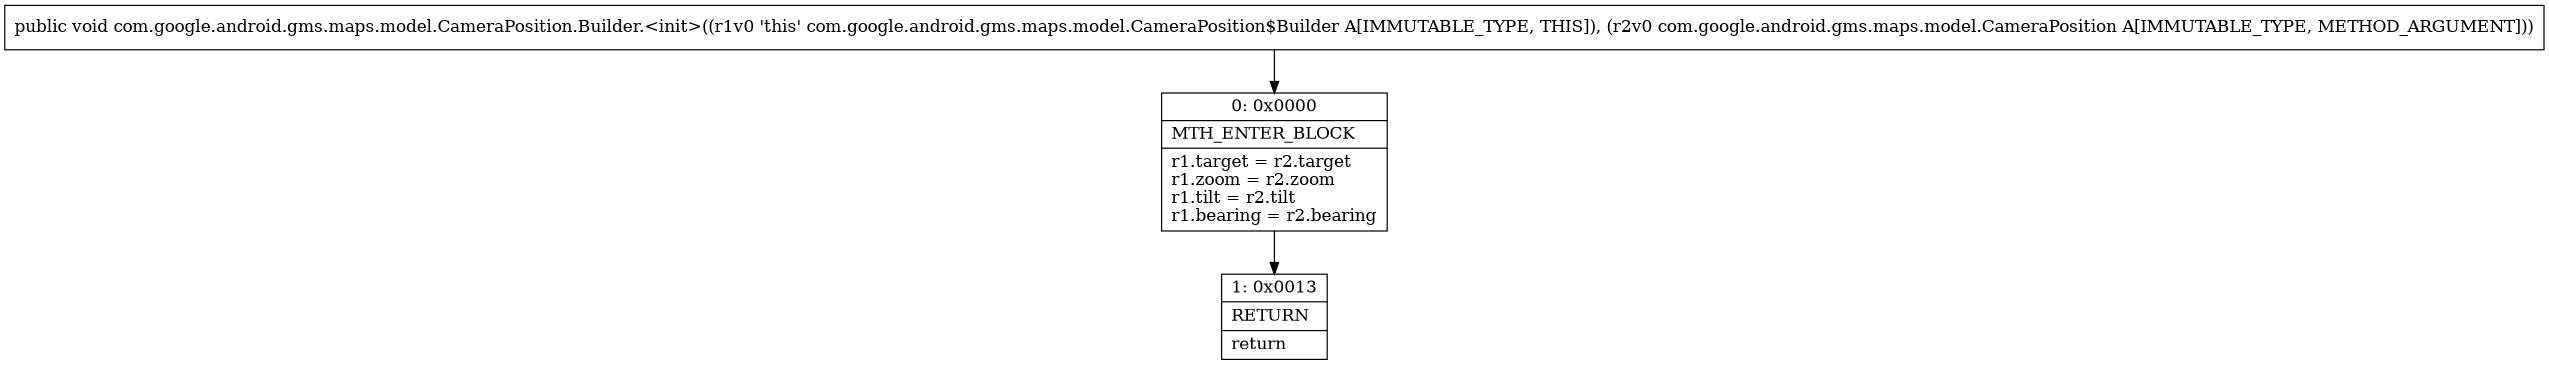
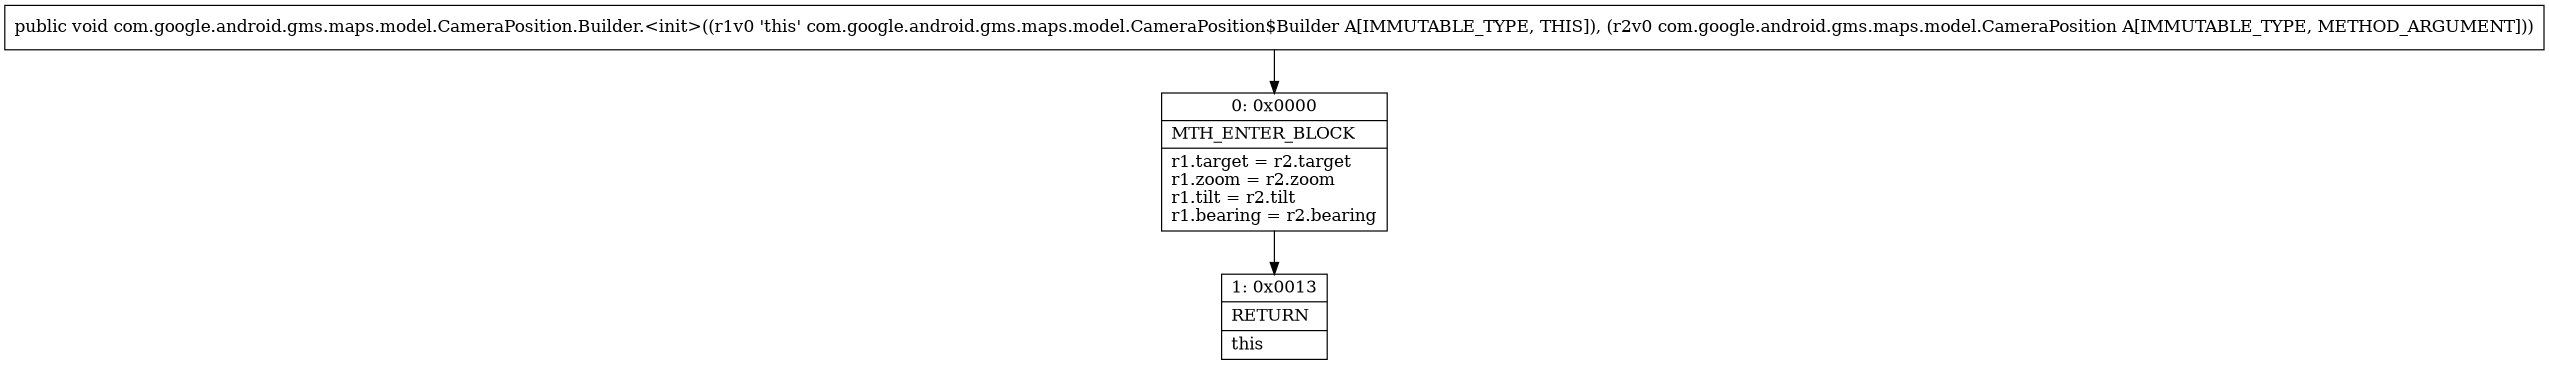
  digraph {
    node [shape=record]
    n1 [label="{0\:\ 0x0000|MTH_ENTER_BLOCK\l|r1.target = r2.target\lr1.zoom = r2.zoom\lr1.tilt = r2.tilt\lr1.bearing = r2.bearing\l}"]
-   n2 [label="{1\:\ 0x0013|RETURN\l|return\l}"]
+   n2 [label="{1\:\ 0x0013|RETURN\l|this\l}"]
    n3 [label="{public void com.google.android.gms.maps.model.CameraPosition.Builder.\<init\>((r1v0 'this' com.google.android.gms.maps.model.CameraPosition$Builder A[IMMUTABLE_TYPE, THIS]), (r2v0 com.google.android.gms.maps.model.CameraPosition A[IMMUTABLE_TYPE, METHOD_ARGUMENT])) }"]
    n1 -> n2
    n3 -> n1
  }
